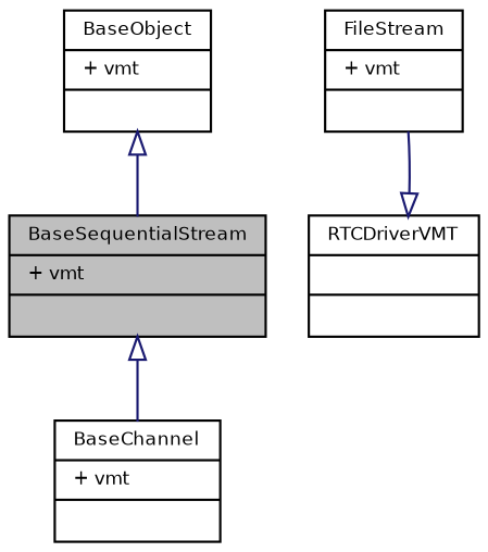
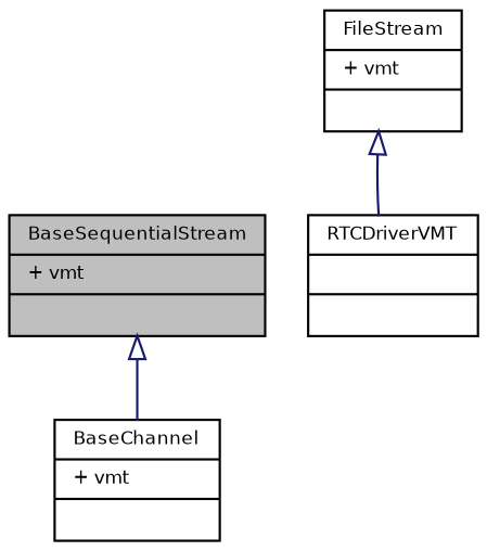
  digraph {
    node [color=black fontname=Helvetica fontsize=8 shape=record]
    edge [arrowtail=onormal color=midnightblue dir=back fontname=Helvetica fontsize=8 labelfontname=Helvetica labelfontsize=8 style=solid]
    n1 [fillcolor=grey75 fontcolor=black height=0.2 label="{BaseSequentialStream\n|+ vmt\l|}" style=filled width=0.4]
    n2 [height=0.2 label="{BaseChannel\n|+ vmt\l|}" width=0.4]
    n3 [height=0.2 label="{FileStream\n|+ vmt\l|}" width=0.4]
    n4 [height=0.2 label="{RTCDriverVMT\n||}" width=0.4]
-   n5 [height=0.2 label="{BaseObject\n|+ vmt\l|}" width=0.4]
    n1 -> n2
-   n4 -> n3
-   n5 -> n1
+   n3 -> n4
  }
